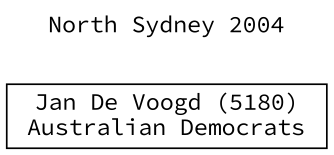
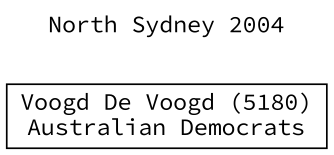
  digraph {
    label="North Sydney 2004"
    labelloc=t
    mclimit=10
    fontname="Source Code Pro"
-   n1 [label="Jan De Voogd (5180)\nAustralian Democrats" shape=box fontname="Source Code Pro"]
+   n1 [label="Voogd De Voogd (5180)\nAustralian Democrats" shape=box fontname="Source Code Pro"]
  }
